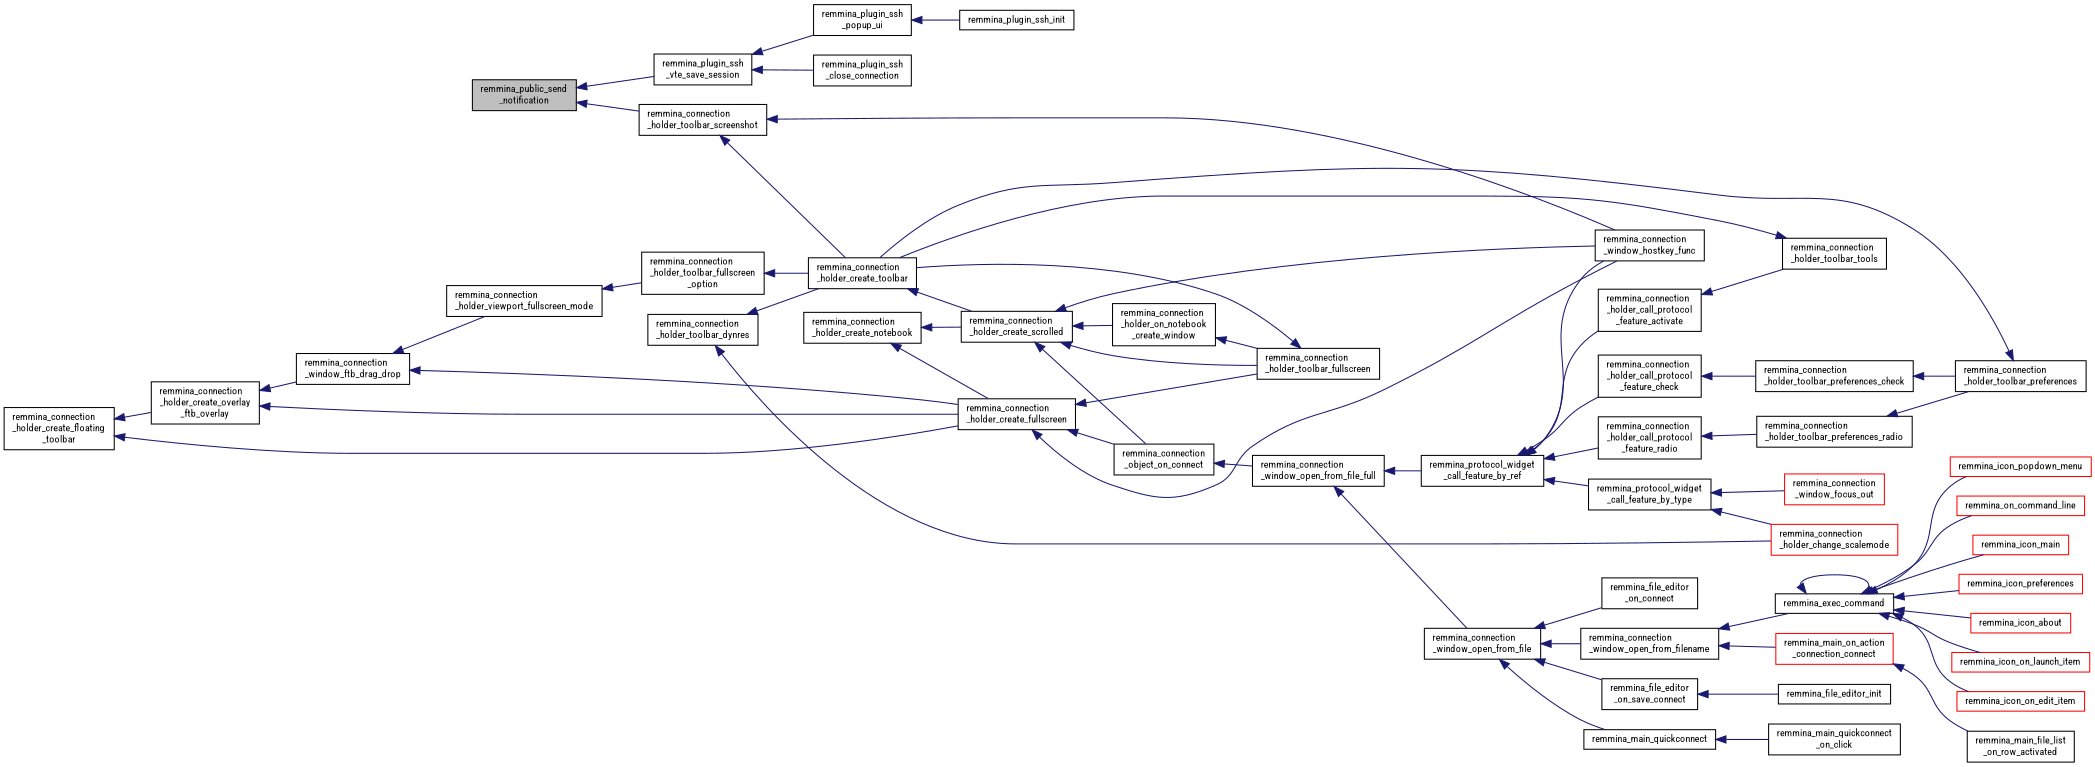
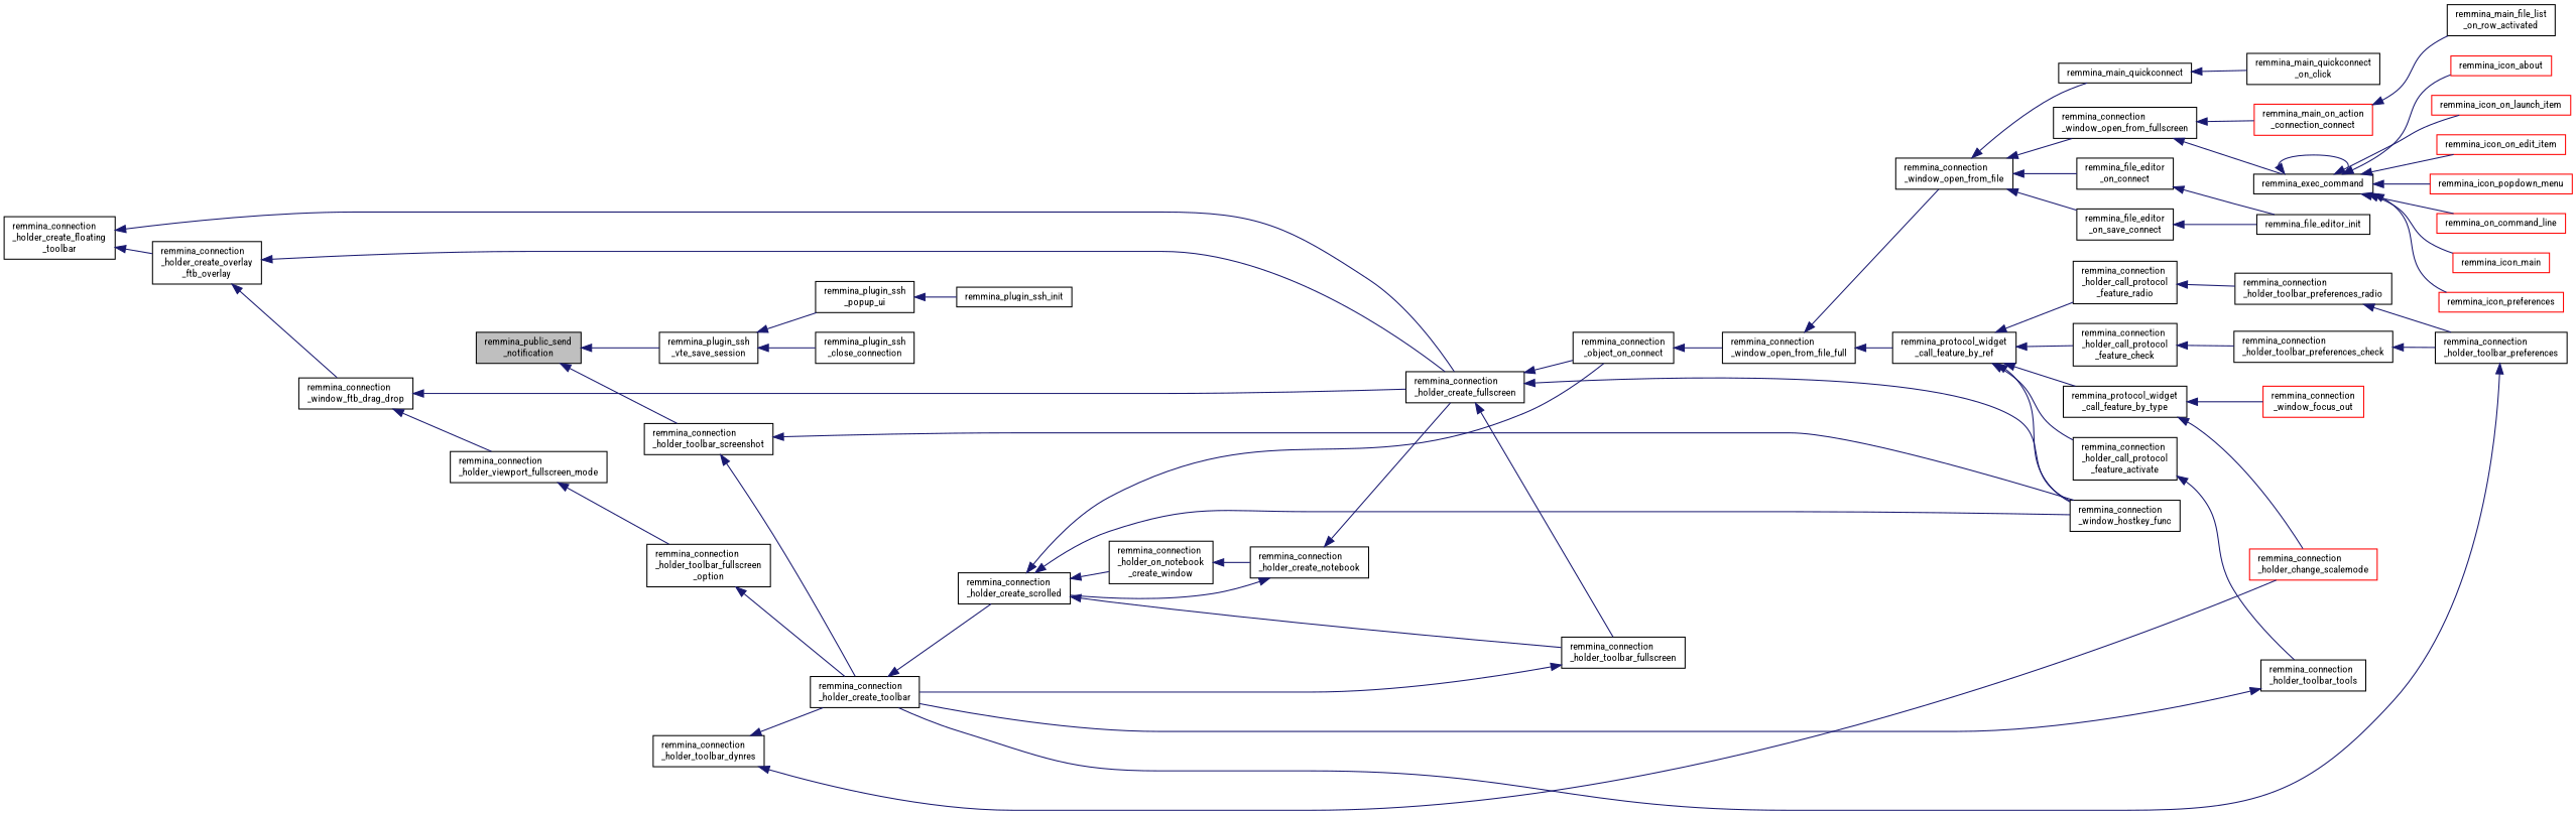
  digraph {
    fontname="Roboto Condensed"
    rankdir=LR
    node [color=black fillcolor=white fontname="Roboto Condensed" fontsize=10 shape=record style=filled]
    edge [color=midnightblue dir=back fontname="Roboto Condensed" fontsize=10 labelfontname=Helvetica labelfontsize=10 style=solid]
    n1 [fillcolor=grey75 fontcolor=black height=0.2 label="remmina_public_send\l_notification" width=0.4]
    n2 [height=0.2 label="remmina_connection\l_holder_toolbar_screenshot" width=0.4]
    n3 [height=0.2 label="remmina_plugin_ssh\l_vte_save_session" width=0.4]
    n4 [height=0.2 label="remmina_connection\l_holder_create_toolbar" width=0.4]
    n5 [height=0.2 label="remmina_connection\l_window_hostkey_func" width=0.4]
    n6 [height=0.2 label="remmina_plugin_ssh\l_popup_ui" width=0.4]
    n7 [height=0.2 label="remmina_plugin_ssh\l_close_connection" width=0.4]
    n8 [height=0.2 label="remmina_connection\l_holder_create_scrolled" width=0.4]
    n9 [height=0.2 label="remmina_connection\l_holder_create_floating\l_toolbar" width=0.4]
    n10 [height=0.2 label="remmina_connection\l_holder_create_overlay\l_ftb_overlay" width=0.4]
    n11 [height=0.2 label="remmina_connection\l_holder_create_fullscreen" width=0.4]
    n12 [height=0.2 label="remmina_connection\l_holder_toolbar_fullscreen" width=0.4]
    n13 [height=0.2 label="remmina_connection\l_object_on_connect" width=0.4]
    n14 [height=0.2 label="remmina_connection\l_holder_on_notebook\l_create_window" width=0.4]
    n15 [height=0.2 label="remmina_connection\l_window_ftb_drag_drop" width=0.4]
    n16 [height=0.2 label="remmina_connection\l_holder_viewport_fullscreen_mode" width=0.4]
    n17 [height=0.2 label="remmina_connection\l_holder_toolbar_fullscreen\l_option" width=0.4]
    n18 [height=0.2 label="remmina_connection\l_window_open_from_file_full" width=0.4]
    n19 [height=0.2 label="remmina_connection\l_window_open_from_file" width=0.4]
    n20 [height=0.2 label="remmina_protocol_widget\l_call_feature_by_ref" width=0.4]
-   n21 [height=0.2 label="remmina_connection\l_window_open_from_filename" width=0.4]
+   n21 [height=0.2 label="remmina_connection\l_window_open_from_fullscreen" width=0.4]
    n22 [height=0.2 label="remmina_file_editor\l_on_connect" width=0.4]
    n23 [height=0.2 label="remmina_file_editor\l_on_save_connect" width=0.4]
    n24 [height=0.2 label=remmina_main_quickconnect width=0.4]
    n25 [height=0.2 label="remmina_connection\l_holder_call_protocol\l_feature_radio" width=0.4]
    n26 [height=0.2 label="remmina_connection\l_holder_call_protocol\l_feature_check" width=0.4]
    n27 [height=0.2 label="remmina_connection\l_holder_call_protocol\l_feature_activate" width=0.4]
    n28 [height=0.2 label="remmina_protocol_widget\l_call_feature_by_type" width=0.4]
    n29 [height=0.2 label=remmina_exec_command width=0.4]
    n30 [color=red height=0.2 label="remmina_main_on_action\l_connection_connect" width=0.4]
    n31 [height=0.2 label=remmina_file_editor_init width=0.4]
    n32 [height=0.2 label="remmina_main_quickconnect\l_on_click" width=0.4]
    n33 [color=red height=0.2 label=remmina_on_command_line width=0.4]
    n34 [color=red height=0.2 label=remmina_icon_main width=0.4]
    n35 [color=red height=0.2 label=remmina_icon_preferences width=0.4]
    n36 [color=red height=0.2 label=remmina_icon_about width=0.4]
    n37 [color=red height=0.2 label=remmina_icon_on_launch_item width=0.4]
    n38 [color=red height=0.2 label=remmina_icon_on_edit_item width=0.4]
    n39 [color=red height=0.2 label=remmina_icon_popdown_menu width=0.4]
    n40 [height=0.2 label="remmina_main_file_list\l_on_row_activated" width=0.4]
    n41 [height=0.2 label="remmina_connection\l_holder_toolbar_preferences_radio" width=0.4]
    n42 [height=0.2 label="remmina_connection\l_holder_toolbar_preferences_check" width=0.4]
    n43 [height=0.2 label="remmina_connection\l_holder_toolbar_tools" width=0.4]
    n44 [color=red height=0.2 label="remmina_connection\l_holder_change_scalemode" width=0.4]
    n45 [color=red height=0.2 label="remmina_connection\l_window_focus_out" width=0.4]
    n46 [height=0.2 label="remmina_connection\l_holder_toolbar_preferences" width=0.4]
    n47 [height=0.2 label="remmina_connection\l_holder_toolbar_dynres" width=0.4]
    n48 [height=0.2 label="remmina_connection\l_holder_create_notebook" width=0.4]
    n49 [height=0.2 label=remmina_plugin_ssh_init width=0.4]
    n1 -> n2
    n1 -> n3
    n2 -> n4
    n2 -> n5
    n3 -> n6
    n3 -> n7
    n4 -> n8
    n6 -> n49
    n8 -> n5
    n8 -> n12
    n8 -> n13
    n8 -> n14
    n9 -> n10
    n9 -> n11
    n10 -> n11
    n10 -> n15
    n11 -> n5
    n11 -> n12
    n11 -> n13
    n12 -> n4
    n13 -> n18
-   n14 -> n12
+   n14 -> n48
    n15 -> n11
    n15 -> n16
    n16 -> n17
    n17 -> n4
    n18 -> n19
    n18 -> n20
    n19 -> n21
    n19 -> n22
    n19 -> n23
    n19 -> n24
    n20 -> n5
    n20 -> n25
    n20 -> n26
    n20 -> n27
    n20 -> n28
    n21 -> n29
    n21 -> n30
+   n22 -> n31
    n23 -> n31
    n24 -> n32
    n25 -> n41
    n26 -> n42
    n27 -> n43
    n28 -> n44
    n28 -> n45
    n29 -> n29
    n29 -> n33
    n29 -> n34
    n29 -> n35
    n29 -> n36
    n29 -> n37
    n29 -> n38
    n29 -> n39
    n30 -> n40
    n41 -> n46
    n42 -> n46
    n43 -> n4
    n46 -> n4
    n47 -> n4
    n47 -> n44
    n48 -> n8
    n48 -> n11
  }
